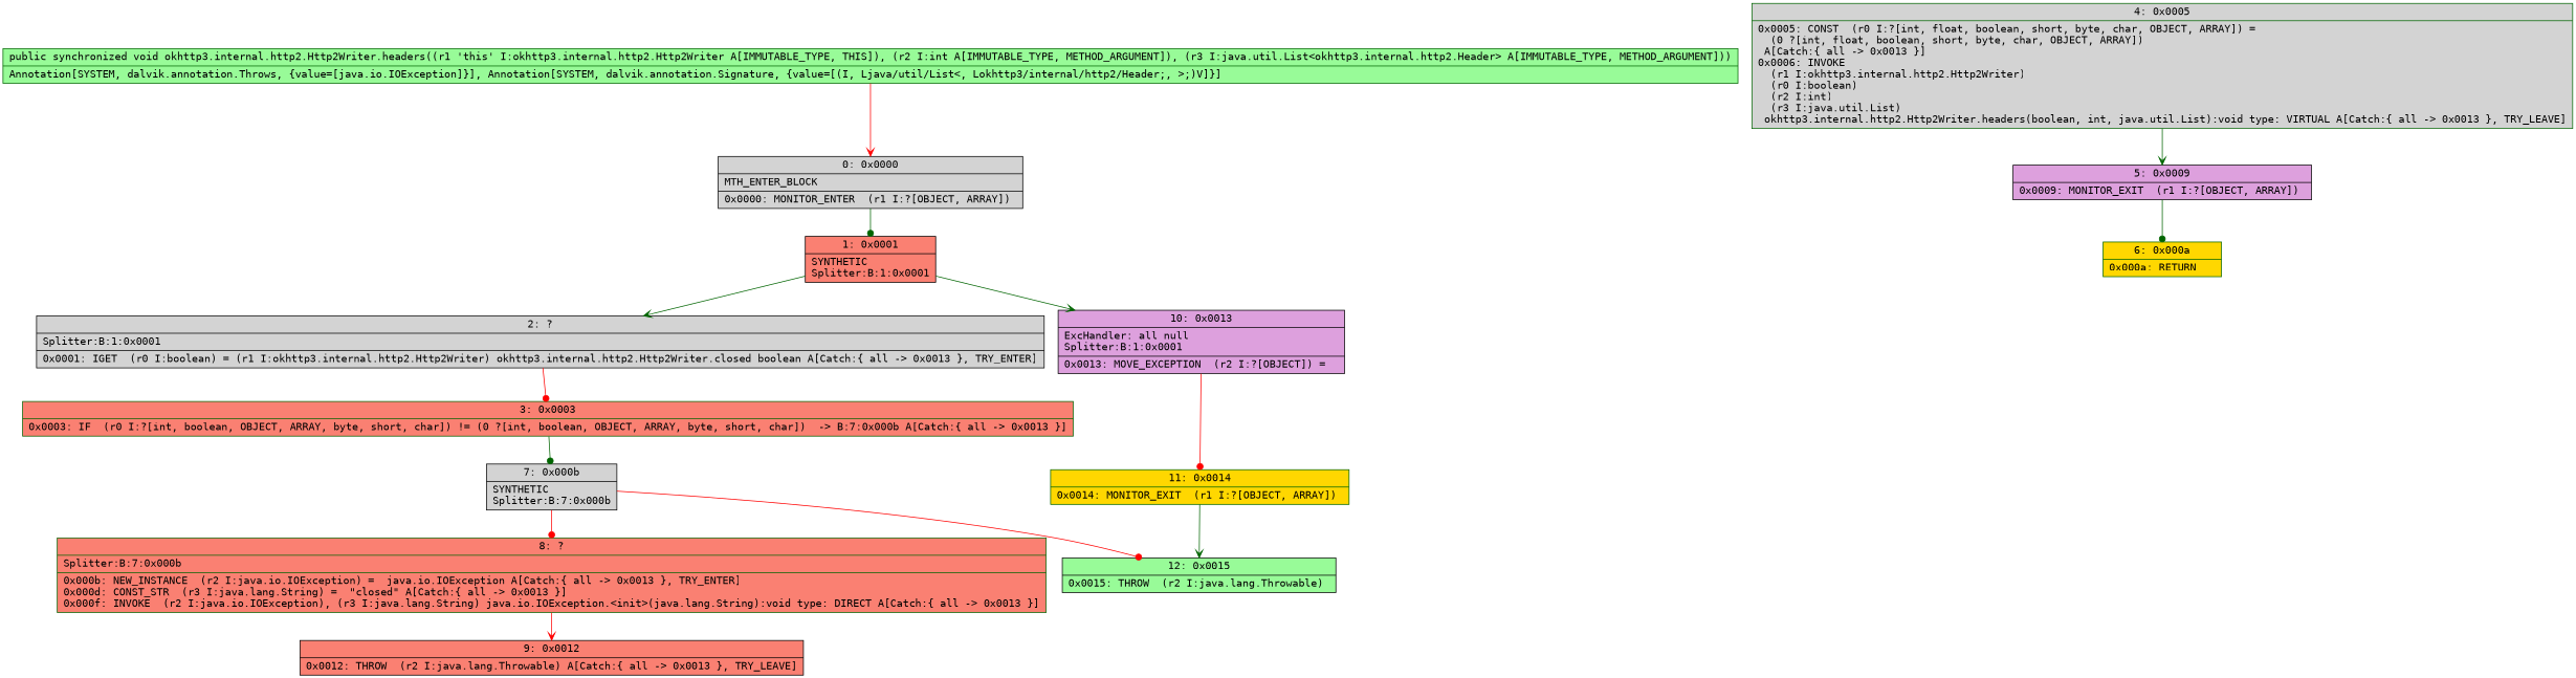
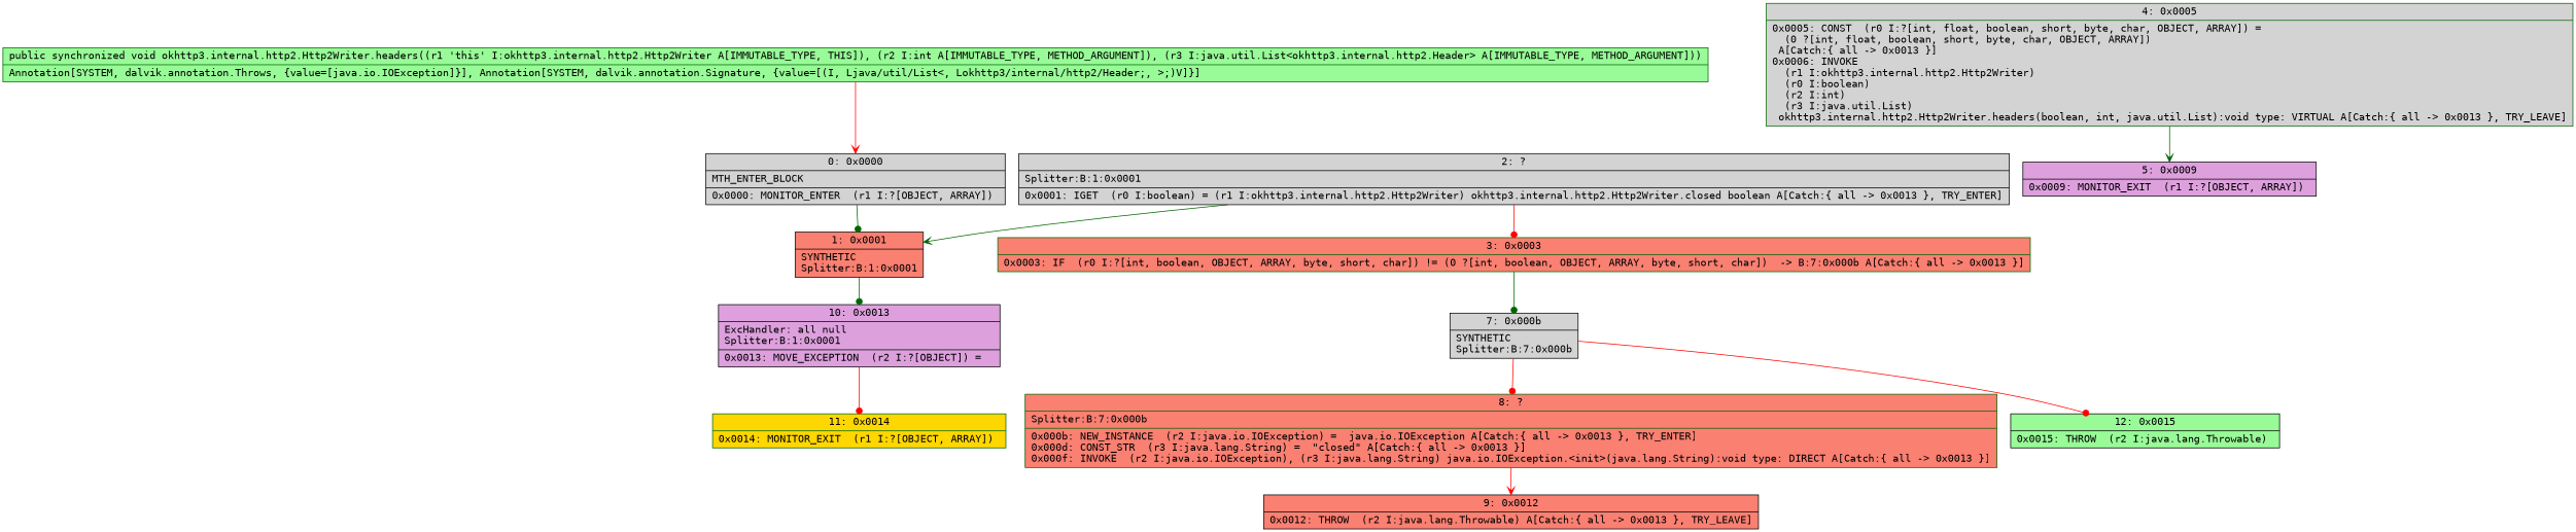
  digraph {
    fontname="DejaVu Sans Mono"
    node [color=black fillcolor=lightgrey fontname="DejaVu Sans Mono" shape=record style=filled]
    edge [arrowhead=dot color=darkgreen fontname="DejaVu Sans Mono"]
    n1 [label="{0\:\ 0x0000|MTH_ENTER_BLOCK\l|0x0000: MONITOR_ENTER  (r1 I:?[OBJECT, ARRAY]) \l}"]
    n2 [fillcolor=salmon label="{1\:\ 0x0001|SYNTHETIC\lSplitter:B:1:0x0001\l}"]
    n3 [label="{2\:\ ?|Splitter:B:1:0x0001\l|0x0001: IGET  (r0 I:boolean) = (r1 I:okhttp3.internal.http2.Http2Writer) okhttp3.internal.http2.Http2Writer.closed boolean A[Catch:\{ all \-\> 0x0013 \}, TRY_ENTER]\l}"]
    n4 [fillcolor=plum label="{10\:\ 0x0013|ExcHandler: all null\lSplitter:B:1:0x0001\l|0x0013: MOVE_EXCEPTION  (r2 I:?[OBJECT]) =  \l}"]
    n5 [color=darkgreen fillcolor=salmon label="{3\:\ 0x0003|0x0003: IF  (r0 I:?[int, boolean, OBJECT, ARRAY, byte, short, char]) != (0 ?[int, boolean, OBJECT, ARRAY, byte, short, char])  \-\> B:7:0x000b A[Catch:\{ all \-\> 0x0013 \}]\l}"]
    n6 [color=darkgreen fillcolor=gold label="{11\:\ 0x0014|0x0014: MONITOR_EXIT  (r1 I:?[OBJECT, ARRAY]) \l}"]
    n7 [label="{7\:\ 0x000b|SYNTHETIC\lSplitter:B:7:0x000b\l}"]
    n8 [color=darkgreen label="{4\:\ 0x0005|0x0005: CONST  (r0 I:?[int, float, boolean, short, byte, char, OBJECT, ARRAY]) = \l  (0 ?[int, float, boolean, short, byte, char, OBJECT, ARRAY])\l A[Catch:\{ all \-\> 0x0013 \}]\l0x0006: INVOKE  \l  (r1 I:okhttp3.internal.http2.Http2Writer)\l  (r0 I:boolean)\l  (r2 I:int)\l  (r3 I:java.util.List)\l okhttp3.internal.http2.Http2Writer.headers(boolean, int, java.util.List):void type: VIRTUAL A[Catch:\{ all \-\> 0x0013 \}, TRY_LEAVE]\l}"]
    n9 [fillcolor=plum label="{5\:\ 0x0009|0x0009: MONITOR_EXIT  (r1 I:?[OBJECT, ARRAY]) \l}"]
    n10 [color=darkgreen fillcolor=salmon label="{8\:\ ?|Splitter:B:7:0x000b\l|0x000b: NEW_INSTANCE  (r2 I:java.io.IOException) =  java.io.IOException A[Catch:\{ all \-\> 0x0013 \}, TRY_ENTER]\l0x000d: CONST_STR  (r3 I:java.lang.String) =  \"closed\" A[Catch:\{ all \-\> 0x0013 \}]\l0x000f: INVOKE  (r2 I:java.io.IOException), (r3 I:java.lang.String) java.io.IOException.\<init\>(java.lang.String):void type: DIRECT A[Catch:\{ all \-\> 0x0013 \}]\l}"]
    n11 [fillcolor=palegreen label="{12\:\ 0x0015|0x0015: THROW  (r2 I:java.lang.Throwable) \l}"]
-   n12 [color=darkgreen fillcolor=gold label="{6\:\ 0x000a|0x000a: RETURN   \l}"]
    n13 [fillcolor=salmon label="{9\:\ 0x0012|0x0012: THROW  (r2 I:java.lang.Throwable) A[Catch:\{ all \-\> 0x0013 \}, TRY_LEAVE]\l}"]
    n14 [color=darkgreen fillcolor=palegreen label="{public synchronized void okhttp3.internal.http2.Http2Writer.headers((r1 'this' I:okhttp3.internal.http2.Http2Writer A[IMMUTABLE_TYPE, THIS]), (r2 I:int A[IMMUTABLE_TYPE, METHOD_ARGUMENT]), (r3 I:java.util.List\<okhttp3.internal.http2.Header\> A[IMMUTABLE_TYPE, METHOD_ARGUMENT]))  | Annotation[SYSTEM, dalvik.annotation.Throws, \{value=[java.io.IOException]\}], Annotation[SYSTEM, dalvik.annotation.Signature, \{value=[(I, Ljava\/util\/List\<, Lokhttp3\/internal\/http2\/Header;, \>;)V]\}]\l}"]
    n1 -> n2
-   n2 -> n3 [arrowhead=vee]
-   n2 -> n4 [arrowhead=vee]
+   n3 -> n2 [arrowhead=vee]
+   n2 -> n4
    n3 -> n5 [color=red]
    n4 -> n6 [color=red]
    n5 -> n7
-   n6 -> n11 [arrowhead=vee]
    n7 -> n10 [color=red]
    n7 -> n11 [color=red]
    n8 -> n9 [arrowhead=vee]
-   n9 -> n12
    n10 -> n13 [arrowhead=vee color=red]
    n14 -> n1 [arrowhead=vee color=red]
  }
